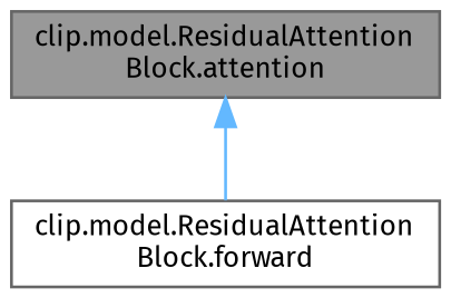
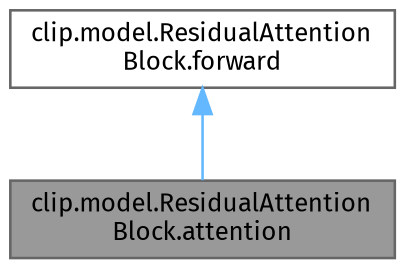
  digraph {
    rankdir=TB
    fontname="Fira Sans"
    node [fontname="Fira Sans" fontsize=10 shape=box style=filled]
    n1 [color=gray40 fillcolor=grey60 fontcolor=black height=0.2 label="clip.model.ResidualAttention\lBlock.attention" width=0.4]
    n2 [color=grey40 fillcolor=white height=0.2 label="clip.model.ResidualAttention\lBlock.forward" width=0.4]
-   n1 -> n2 [color=steelblue1 dir=back fontname="Fira Sans" fontsize=10 labelfontname=Helvetica labelfontsize=10 style=solid]
+   n2 -> n1 [color=steelblue1 dir=back fontname="Fira Sans" fontsize=10 labelfontname=Helvetica labelfontsize=10 style=solid]
  }
